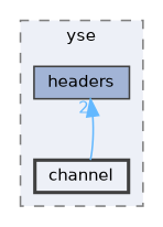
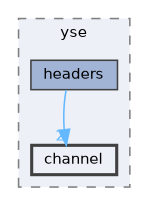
  digraph {
    compound=true
    node [color=grey25 fontname=Helvetica fontsize=10 shape=box]
    n1 [fillcolor="#a2b4d6" height=0.2 label=headers style=filled width=0.4]
    n2 [fillcolor="#edf0f7" height=0.2 label=channel style="filled,bold" width=0.4]
    subgraph cluster_1 {
      bgcolor="#edf0f7"
      fontname=Helvetica
      fontsize=10
      label=yse
      pencolor=grey50
      style="filled,dashed"
      n1
      n2
    }
-   n2 -> n1 [color=steelblue1 fontcolor=steelblue1 fontname=Helvetica fontsize=10 headlabel=2 labeldistance=1.5 labelfontname=Helvetica labelfontsize=10]
+   n1 -> n2 [color=steelblue1 fontcolor=steelblue1 fontname=Helvetica fontsize=10 headlabel=2 labeldistance=1.5 labelfontname=Helvetica labelfontsize=10]
  }
